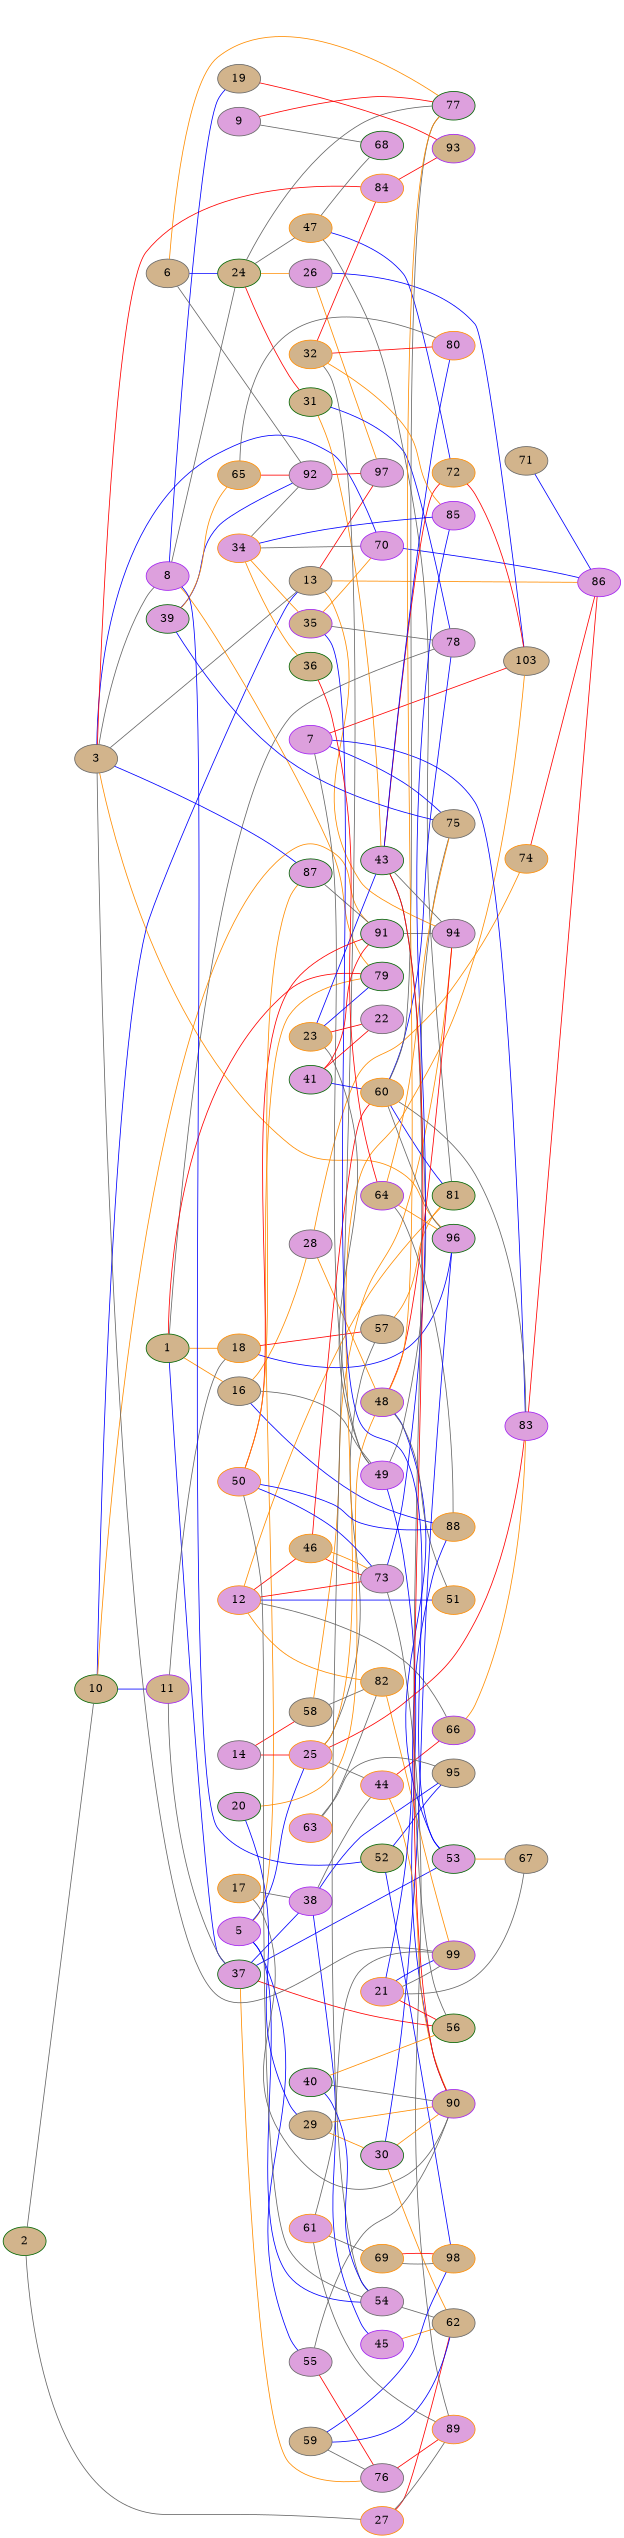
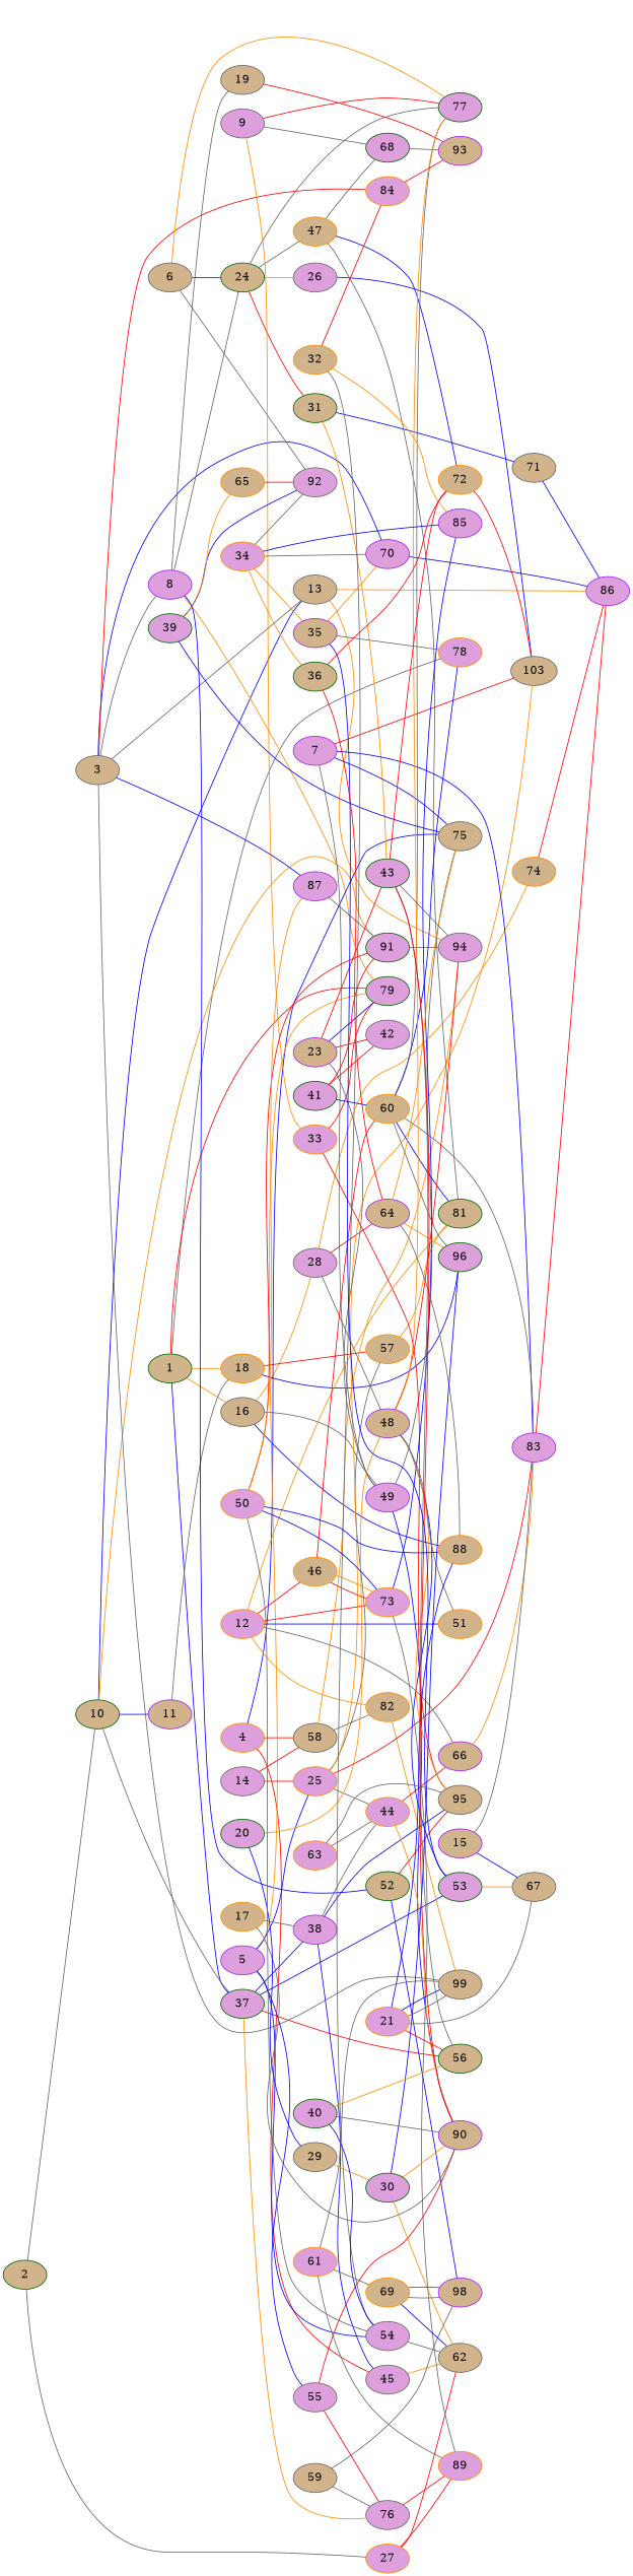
  graph {
    fontname="DejaVu Serif"
    rankdir=LR
    node [color=darkorange fillcolor=plum fontname="DejaVu Serif" style=filled]
    edge [color=gray40 fontname="DejaVu Serif"]
    1 [color=darkgreen fillcolor=tan]
    16 [color=gray40 fillcolor=tan]
    18 [fillcolor=tan]
    37 [color=darkgreen]
-   78 [color=gray40]
+   78
    79 [color=darkgreen]
    49 [color=purple]
    28 [color=gray40]
    88 [fillcolor=tan]
    96 [color=darkgreen]
-   57 [color=gray40 fillcolor=tan]
+   57 [fillcolor=tan]
    38 [color=purple]
    56 [color=darkgreen fillcolor=tan]
    53 [color=darkgreen]
    76 [color=gray40]
    2 [color=darkgreen fillcolor=tan]
    10 [color=darkgreen fillcolor=tan]
    27
    13 [color=gray40 fillcolor=tan]
    11 [color=purple fillcolor=tan]
    91 [color=darkgreen]
    62 [color=gray40 fillcolor=tan]
    89
    3 [color=gray40 fillcolor=tan]
    8 [color=purple]
    70 [color=purple]
    84
-   87 [color=darkgreen]
-   99 [color=purple fillcolor=tan]
+   87 [color=purple]
+   99 [color=gray40 fillcolor=tan]
    24 [color=darkgreen fillcolor=tan]
    19 [color=gray40 fillcolor=tan]
    52 [color=darkgreen fillcolor=tan]
    86 [color=purple]
    94 [color=gray40]
-   97 [color=gray40]
    93 [color=purple fillcolor=tan]
-   45 [color=purple]
+   4
+   45 [color=gray40]
    58 [color=gray40 fillcolor=tan]
    75 [color=gray40 fillcolor=tan]
    82 [fillcolor=tan]
    5 [color=purple]
    25
    54 [color=gray40]
    55 [color=gray40]
    83 [color=purple]
    n47 [color=gray40 fillcolor=tan label=103]
    44
    90 [color=purple fillcolor=tan]
    6 [color=gray40 fillcolor=tan]
    77 [color=darkgreen]
    92 [color=gray40]
    26 [color=gray40]
    31 [color=darkgreen fillcolor=tan]
    47 [fillcolor=tan]
    7 [color=purple]
    95 [color=gray40 fillcolor=tan]
-   98 [fillcolor=tan]
+   98 [color=purple fillcolor=tan]
    9 [color=gray40]
+   33
    68 [color=darkgreen]
    12
    46 [fillcolor=tan]
    51 [fillcolor=tan]
    66 [color=purple fillcolor=tan]
-   73 [color=gray40]
+   73
    81 [color=darkgreen fillcolor=tan]
    60 [fillcolor=tan]
    85 [color=purple]
    14 [color=gray40]
+   15 [color=purple fillcolor=tan]
    67 [color=gray40 fillcolor=tan]
    48 [color=purple fillcolor=tan]
    64 [color=purple fillcolor=tan]
    74 [fillcolor=tan]
    17 [fillcolor=tan]
    20 [color=darkgreen]
    29 [color=gray40 fillcolor=tan]
    30 [color=darkgreen]
    21
    72 [fillcolor=tan]
-   23 [fillcolor=tan]
-   42 [color=gray40 label=22]
+   23 [color=purple fillcolor=tan]
+   42 [color=gray40]
    43 [color=darkgreen]
-   80
    71 [color=gray40 fillcolor=tan]
    39 [color=darkgreen]
    65 [fillcolor=tan]
    32 [fillcolor=tan]
    34
    35 [color=purple fillcolor=tan]
    36 [color=darkgreen fillcolor=tan]
    40 [color=darkgreen]
    41 [color=darkgreen]
    50
    59 [color=gray40 fillcolor=tan]
    61
    69 [fillcolor=tan]
    63
    1 -- 16 [color=darkorange]
    1 -- 18 [color=darkorange]
    1 -- 37 [color=blue]
    1 -- 78
    1 -- 79 [color=red]
    16 -- 49
    16 -- 28 [color=darkorange]
    16 -- 88 [color=blue]
    18 -- 96 [color=blue]
    18 -- 57 [color=red]
    37 -- 38 [color=blue]
    37 -- 56 [color=red]
    37 -- 53 [color=blue]
    37 -- 76 [color=darkorange]
    49 -- 75
    49 -- 90 [color=blue]
-   28 -- 48 [color=darkorange]
+   28 -- 48
+   28 -- 64 [color=red]
    28 -- 74 [color=darkorange]
    57 -- 81 [color=darkorange]
    38 -- 45 [color=blue]
    38 -- 44
    38 -- 95 [color=blue]
    53 -- 67 [color=darkorange]
    76 -- 89 [color=red]
    2 -- 10
    2 -- 27
-   11 -- 37
+   10 -- 37
    10 -- 13 [color=blue]
    10 -- 11 [color=blue]
    10 -- 91 [color=darkorange]
    27 -- 62 [color=red]
-   27 -- 89
+   27 -- 89 [color=red]
    13 -- 86 [color=darkorange]
    13 -- 94 [color=darkorange]
-   13 -- 97 [color=red]
    11 -- 18
    91 -- 94
-   3 -- 96 [color=darkorange]
    3 -- 13
    3 -- 8
    3 -- 70 [color=blue]
    3 -- 84 [color=red]
    3 -- 87 [color=blue]
    3 -- 99
    8 -- 79 [color=darkorange]
    8 -- 24
-   8 -- 19 [color=blue]
+   8 -- 19
    8 -- 52 [color=blue]
    70 -- 86 [color=blue]
    84 -- 93 [color=red]
    87 -- 91
    24 -- 77
    24 -- 26 [color=darkorange]
    24 -- 31 [color=red]
    24 -- 47
    19 -- 93 [color=red]
-   52 -- 95 [color=blue]
+   52 -- 95 [color=red]
    52 -- 98 [color=blue]
+   4 -- 45 [color=red]
+   4 -- 58 [color=red]
+   4 -- 75 [color=blue]
    45 -- 62 [color=darkorange]
    58 -- 94 [color=darkorange]
    58 -- 82
    82 -- 99 [color=darkorange]
    5 -- 79 [color=darkorange]
    5 -- 25 [color=blue]
    5 -- 54 [color=blue]
    5 -- 55 [color=blue]
    25 -- 57
    25 -- 83 [color=red]
    25 -- n47 [color=darkorange]
    25 -- 44
    54 -- 62
    55 -- 76 [color=red]
-   55 -- 90
+   55 -- 90 [color=red]
    83 -- 86 [color=red]
    44 -- 90 [color=darkorange]
    44 -- 66 [color=red]
    6 -- 24 [color=blue]
    6 -- 77 [color=darkorange]
    6 -- 92
-   92 -- 97 [color=red]
-   26 -- 97 [color=darkorange]
    26 -- n47 [color=blue]
    31 -- 43 [color=darkorange]
-   31 -- 78 [color=blue]
+   31 -- 71 [color=blue]
    47 -- 68
    47 -- 81
    47 -- 72 [color=blue]
    7 -- 49
    7 -- 75 [color=blue]
    7 -- 83 [color=blue]
    7 -- n47 [color=red]
    9 -- 77 [color=red]
+   9 -- 33 [color=darkorange]
    9 -- 68
+   33 -- 79 [color=red]
+   33 -- 95 [color=red]
+   68 -- 93
    12 -- 82 [color=darkorange]
    12 -- 46 [color=red]
    12 -- 51 [color=blue]
    12 -- 66
    12 -- 73 [color=red]
    12 -- 81 [color=darkorange]
    46 -- 73 [color=red]
    46 -- 73 [color=darkorange]
    46 -- 60 [color=red]
    66 -- 83 [color=darkorange]
    73 -- 89
    73 -- 85 [color=blue]
    60 -- 78 [color=blue]
    60 -- 96
    60 -- 83
    60 -- 77
    60 -- 81 [color=blue]
    14 -- 58 [color=red]
    14 -- 25 [color=red]
+   15 -- 83
+   15 -- 67 [color=blue]
    48 -- 53 [color=blue]
    48 -- 94 [color=red]
    48 -- 77 [color=darkorange]
+   48 -- 95 [color=darkorange]
    48 -- 51
    64 -- 88
    64 -- 96 [color=darkorange]
    64 -- 75 [color=darkorange]
    74 -- 86 [color=red]
    17 -- 38
    17 -- 90
    20 -- 48 [color=darkorange]
    20 -- 29 [color=blue]
-   29 -- 90 [color=darkorange]
    29 -- 30 [color=darkorange]
    30 -- 96 [color=blue]
    30 -- 62 [color=darkorange]
    30 -- 90 [color=darkorange]
    21 -- 88 [color=blue]
    21 -- 56 [color=red]
    21 -- 99
    21 -- 99 [color=blue]
    21 -- 67
    72 -- n47 [color=red]
    23 -- 79 [color=blue]
    23 -- 49
    23 -- 42 [color=red]
-   23 -- 43 [color=blue]
+   23 -- 43 [color=red]
    43 -- 56
    43 -- 94
    43 -- 90 [color=red]
    43 -- 72 [color=red]
-   43 -- 80 [color=blue]
    71 -- 86 [color=blue]
    39 -- 75 [color=blue]
    39 -- 92 [color=blue]
    39 -- 65 [color=darkorange]
    65 -- 92 [color=red]
-   65 -- 80
    32 -- 84 [color=red]
    32 -- 54
    32 -- 85 [color=darkorange]
-   32 -- 80 [color=red]
    34 -- 70
    34 -- 92
    34 -- 85 [color=blue]
    34 -- 35 [color=darkorange]
    34 -- 36 [color=darkorange]
    35 -- 78
    35 -- 53 [color=blue]
    35 -- 70 [color=darkorange]
    36 -- 64 [color=red]
+   36 -- 72 [color=red]
    40 -- 56 [color=darkorange]
    40 -- 54 [color=blue]
    40 -- 90
    41 -- 91 [color=red]
    41 -- 60 [color=blue]
    41 -- 42 [color=red]
    50 -- 88 [color=blue]
    50 -- 91 [color=red]
    50 -- 87 [color=darkorange]
    50 -- 54
    50 -- 73 [color=blue]
    59 -- 76
-   59 -- 62 [color=blue]
-   59 -- 98 [color=blue]
+   69 -- 62 [color=blue]
+   59 -- 98
    61 -- 89
    61 -- 99
    61 -- 69
    69 -- 98
    69 -- 98 [color=red]
-   63 -- 82
+   63 -- 44
    63 -- 95
  }
